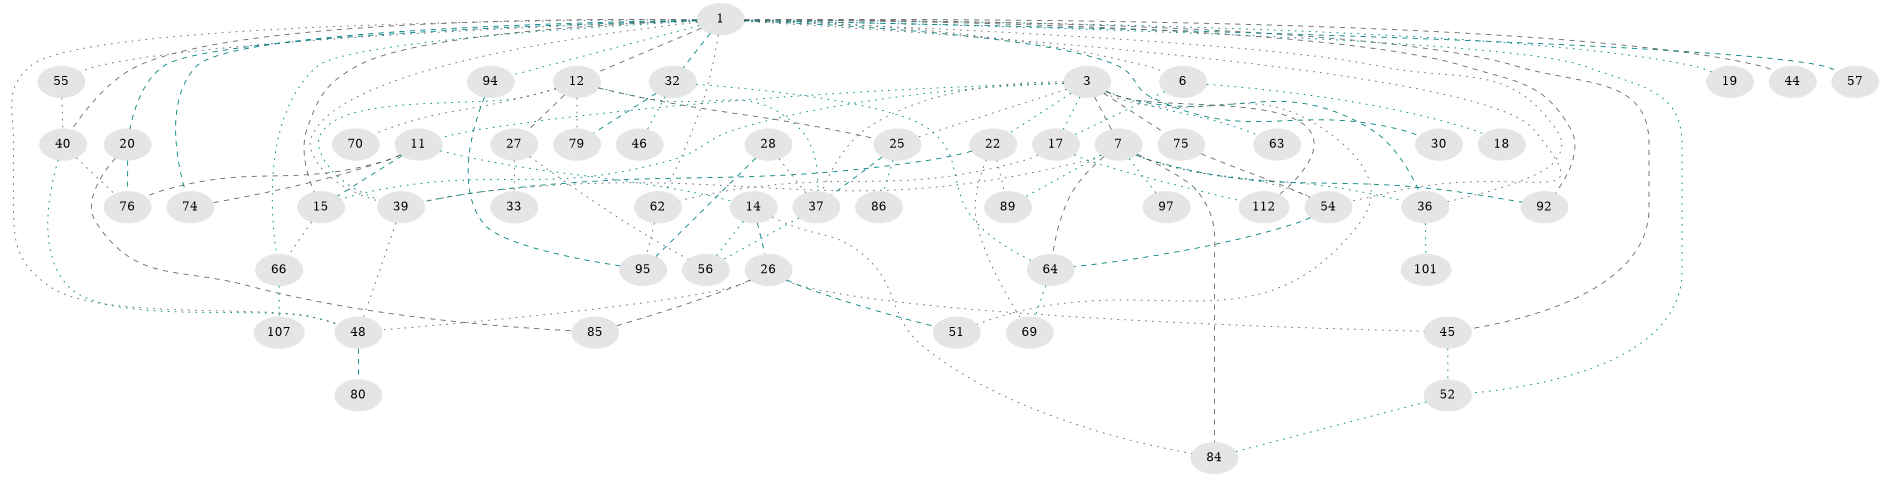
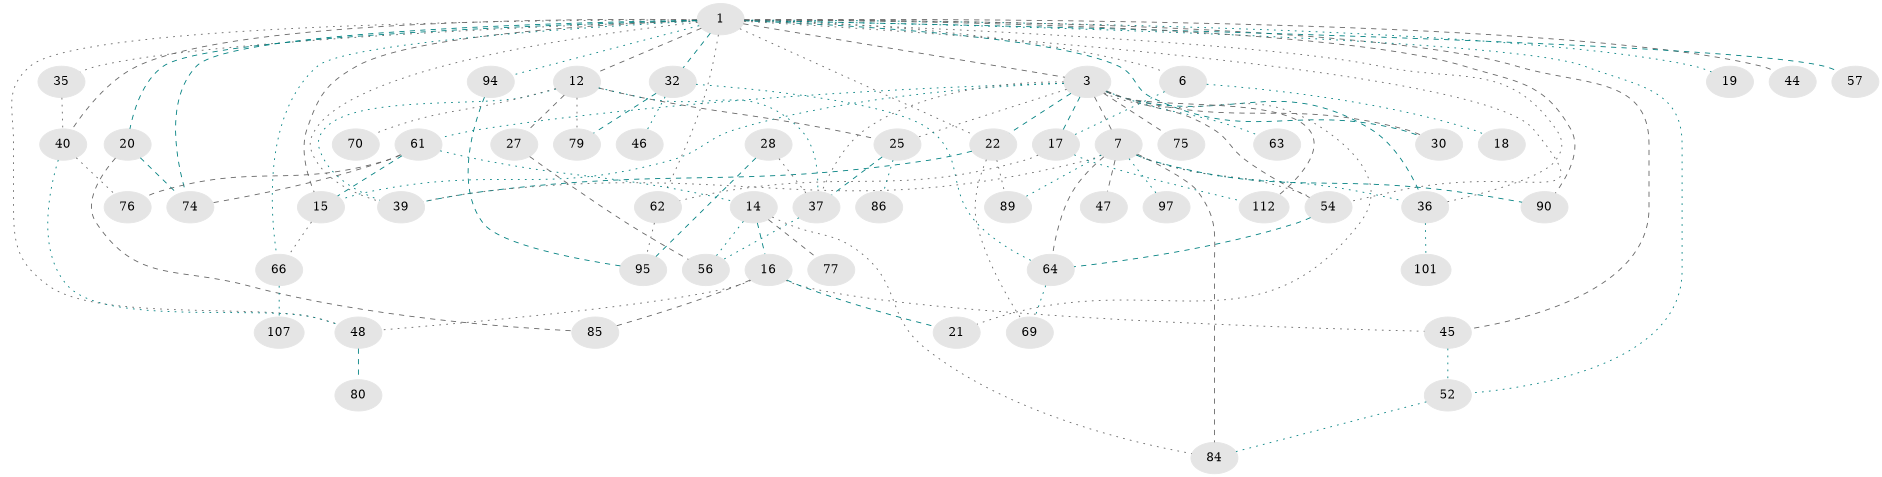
  graph {
    node [color=gray90 style=filled]
    edge [color=gray40 style=dotted]
    1 [super="+9+21+2+13"]
    3 [super="+106+4+115+10"]
    6
    12 [super="+58+34"]
    15
    19
    20 [super="+59"]
    22 [super="+73+24"]
    30
    32 [super="+82+43"]
-   35 [super="+78+111" label=55]
+   35 [super="+78+111"]
    36
    39 [super="+113+88"]
    40 [super="+98"]
    44
    45 [super="+99"]
    48 [super="+68+53"]
    52
    54 [super="+71"]
    57
    66 [super="+93"]
    74 [super="+91"]
-   90 [label=92]
+   90
    94
    62
    7 [super="+8+38"]
-   11 [super="+104+92"]
+   11 [super="+104+92" label=61]
    17
    25 [super="+96+67"]
    37 [super="+102+81"]
-   51
+   51 [label=21]
    63
    75
    112
    18
    27
    70
    79
    85
    89
    69
    28 [super="+31"]
    95
    64 [super="+65"]
    46 [super="+60"]
    101
    76 [super="+87"]
    80
    84 [super="+105"]
    107
+   47
    97
    14 [super="+50"]
    86
    56 [super="+109"]
-   26 [super="+41"]
-   33
+   26 [super="+41" label=16]
+   77
+   1 -- 3 [style=dashed]
    1 -- 6
    1 -- 12 [style=dashed]
    1 -- 15 [style=dashed]
    1 -- 19 [color=teal]
    1 -- 20 [color=teal style=dashed]
+   1 -- 22 [weight=2]
    1 -- 30 [color=teal style=dashed]
    1 -- 32 [color=teal style=dashed weight=2]
    1 -- 35
    1 -- 36
    1 -- 39
    1 -- 40 [style=dashed]
    1 -- 44 [style=dashed]
    1 -- 45 [style=dashed]
    1 -- 48
    1 -- 52 [color=teal]
    1 -- 54
    1 -- 57 [color=teal style=dashed]
    1 -- 66 [color=teal]
    1 -- 74 [color=teal style=dashed weight=2]
    1 -- 90 [style=dashed]
    1 -- 94 [color=teal]
    1 -- 62
    3 -- 15 [color=teal]
-   3 -- 22 [color=teal]
+   3 -- 22 [color=teal style=dashed]
+   3 -- 30 [style=dashed]
    3 -- 36 [color=teal style=dashed]
-   75 -- 54 [style=dashed]
+   3 -- 54 [style=dashed]
    3 -- 7 [style=dashed weight=2]
    3 -- 11 [color=teal weight=2]
-   3 -- 17 [color=teal]
+   3 -- 17 [color=teal style=dashed]
    3 -- 25
    3 -- 37
    3 -- 51
    3 -- 63 [color=teal]
    3 -- 75 [style=dashed]
    3 -- 112 [style=dashed]
    6 -- 17 [color=teal]
    6 -- 18 [color=teal]
    12 -- 39 [color=teal]
    12 -- 25 [style=dashed]
    12 -- 37 [color=teal]
    12 -- 27 [style=dashed]
    12 -- 70
    12 -- 79
    15 -- 66
-   20 -- 76 [color=teal style=dashed]
+   20 -- 74 [color=teal style=dashed]
    20 -- 85 [style=dashed]
    22 -- 39 [color=teal style=dashed weight=2]
    22 -- 89
    22 -- 69
    32 -- 79 [color=teal style=dashed]
    32 -- 64 [color=teal]
    32 -- 46 [color=teal]
    35 -- 40
    36 -- 101 [color=teal]
-   39 -- 48
    40 -- 48 [color=teal]
    40 -- 76
    45 -- 52 [color=teal]
    48 -- 80 [color=teal style=dashed]
    52 -- 84 [color=teal]
    54 -- 64 [color=teal style=dashed]
    66 -- 107 [color=teal]
    94 -- 95 [color=teal style=dashed]
    62 -- 95
    7 -- 36 [color=teal]
    7 -- 39
    7 -- 54
    7 -- 90 [color=teal style=dashed]
    7 -- 89 [color=teal]
    7 -- 64 [style=dashed]
    7 -- 84 [style=dashed]
+   7 -- 47 [style=dashed]
    7 -- 97 [color=teal]
    11 -- 15 [color=teal style=dashed]
    11 -- 74 [style=dashed]
    11 -- 76 [style=dashed]
    11 -- 14 [color=teal]
    17 -- 62
    17 -- 112 [color=teal]
    25 -- 37 [color=teal style=dashed]
    25 -- 86 [color=teal]
    37 -- 56 [color=teal]
-   27 -- 56
-   27 -- 33
+   27 -- 56 [style=dashed]
    28 -- 37
    28 -- 95 [color=teal style=dashed]
    64 -- 69 [color=teal]
    14 -- 84
    14 -- 56 [color=teal]
    14 -- 26 [color=teal style=dashed]
+   14 -- 77 [style=dashed]
    26 -- 45
    26 -- 48
    26 -- 51 [color=teal style=dashed]
    26 -- 85 [style=dashed]
  }
